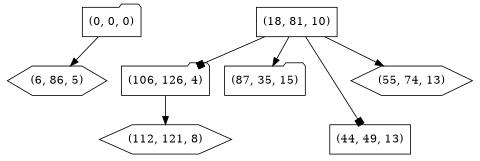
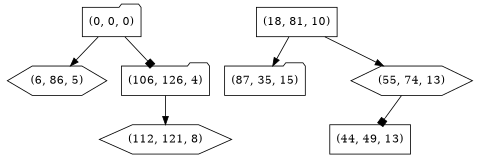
  digraph {
    node [shape=hexagon]
    edge [arrowhead=normal]
    "(6, 86, 5)"
    "(0, 0, 0)" [shape=folder]
    "(106, 126, 4)" [shape=folder]
    "(112, 121, 8)"
    "(18, 81, 10)" [shape=box]
    n6 [label="(87, 35, 15)" shape=folder]
    "(44, 49, 13)" [shape=box]
    "(55, 74, 13)"
    "(0, 0, 0)" -> "(6, 86, 5)"
-   "(18, 81, 10)" -> "(106, 126, 4)" [arrowhead=box]
+   "(0, 0, 0)" -> "(106, 126, 4)" [arrowhead=box]
    "(106, 126, 4)" -> "(112, 121, 8)"
    "(18, 81, 10)" -> n6
-   "(18, 81, 10)" -> "(44, 49, 13)" [arrowhead=box]
+   "(55, 74, 13)" -> "(44, 49, 13)" [arrowhead=box]
    "(18, 81, 10)" -> "(55, 74, 13)"
  }
